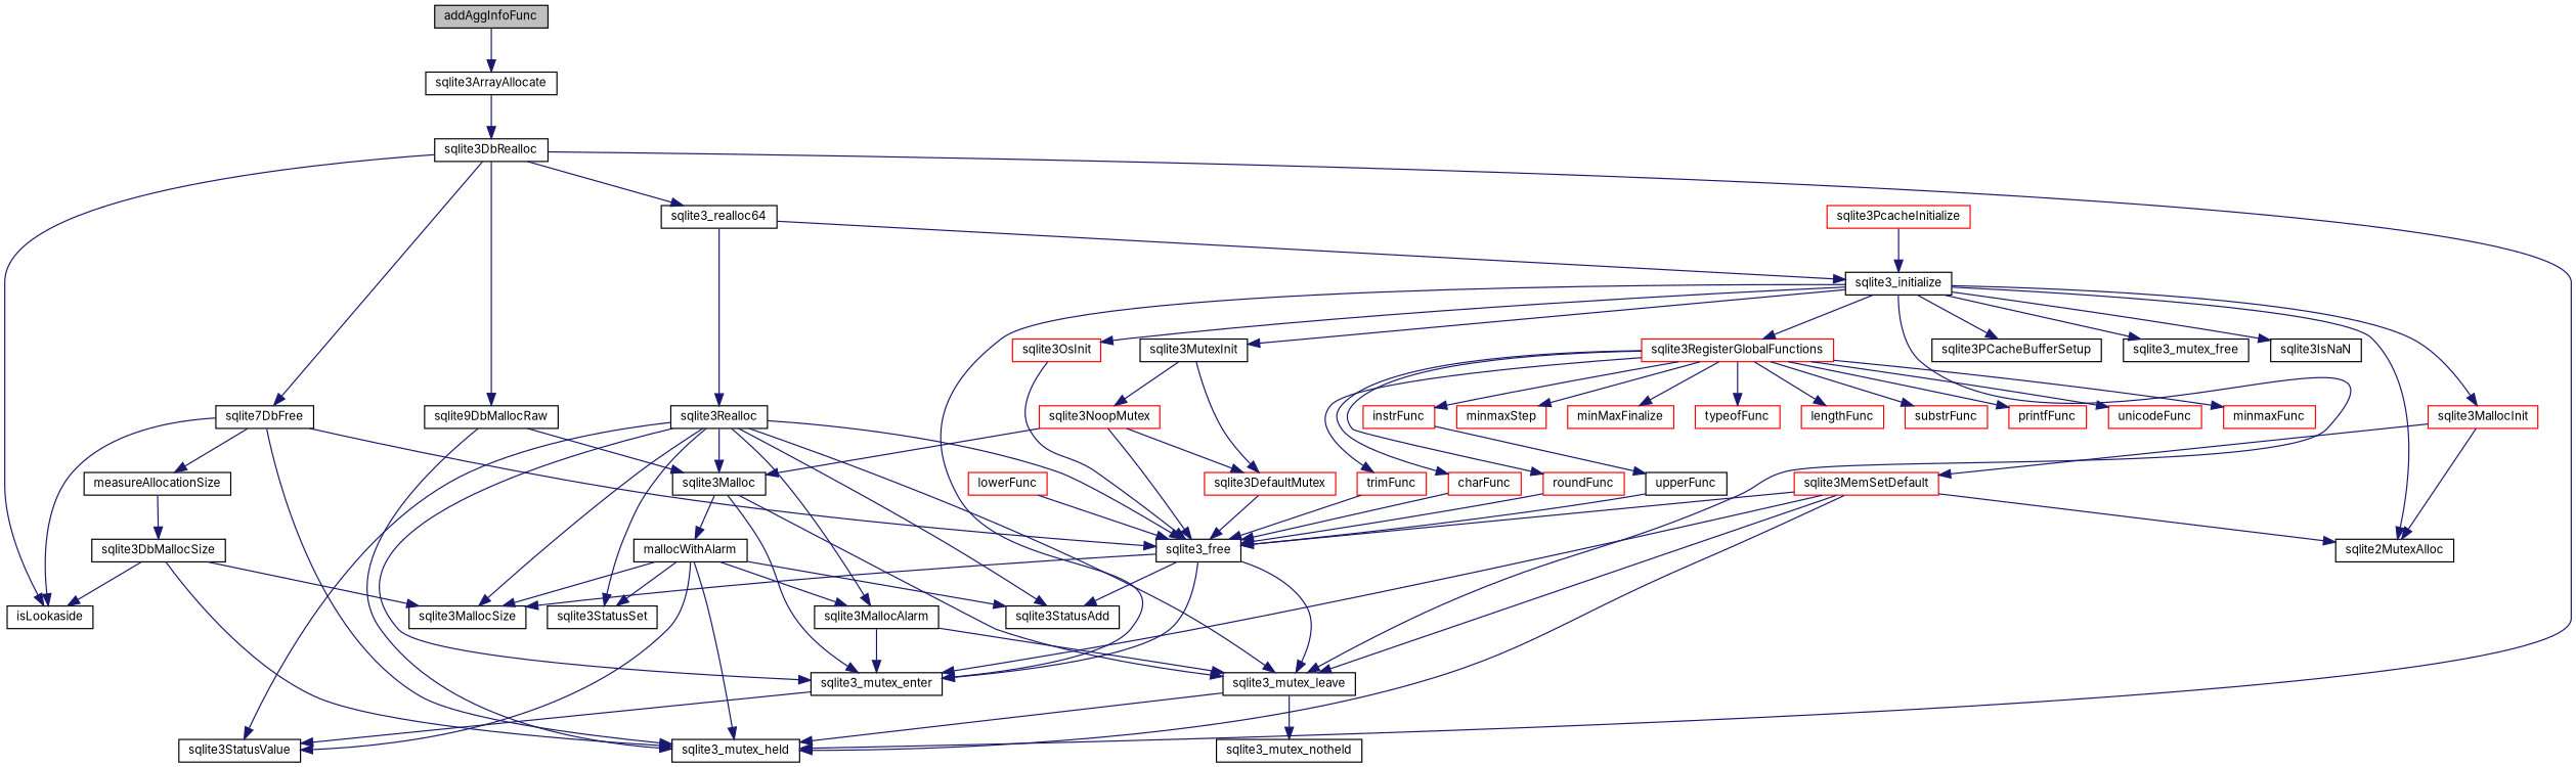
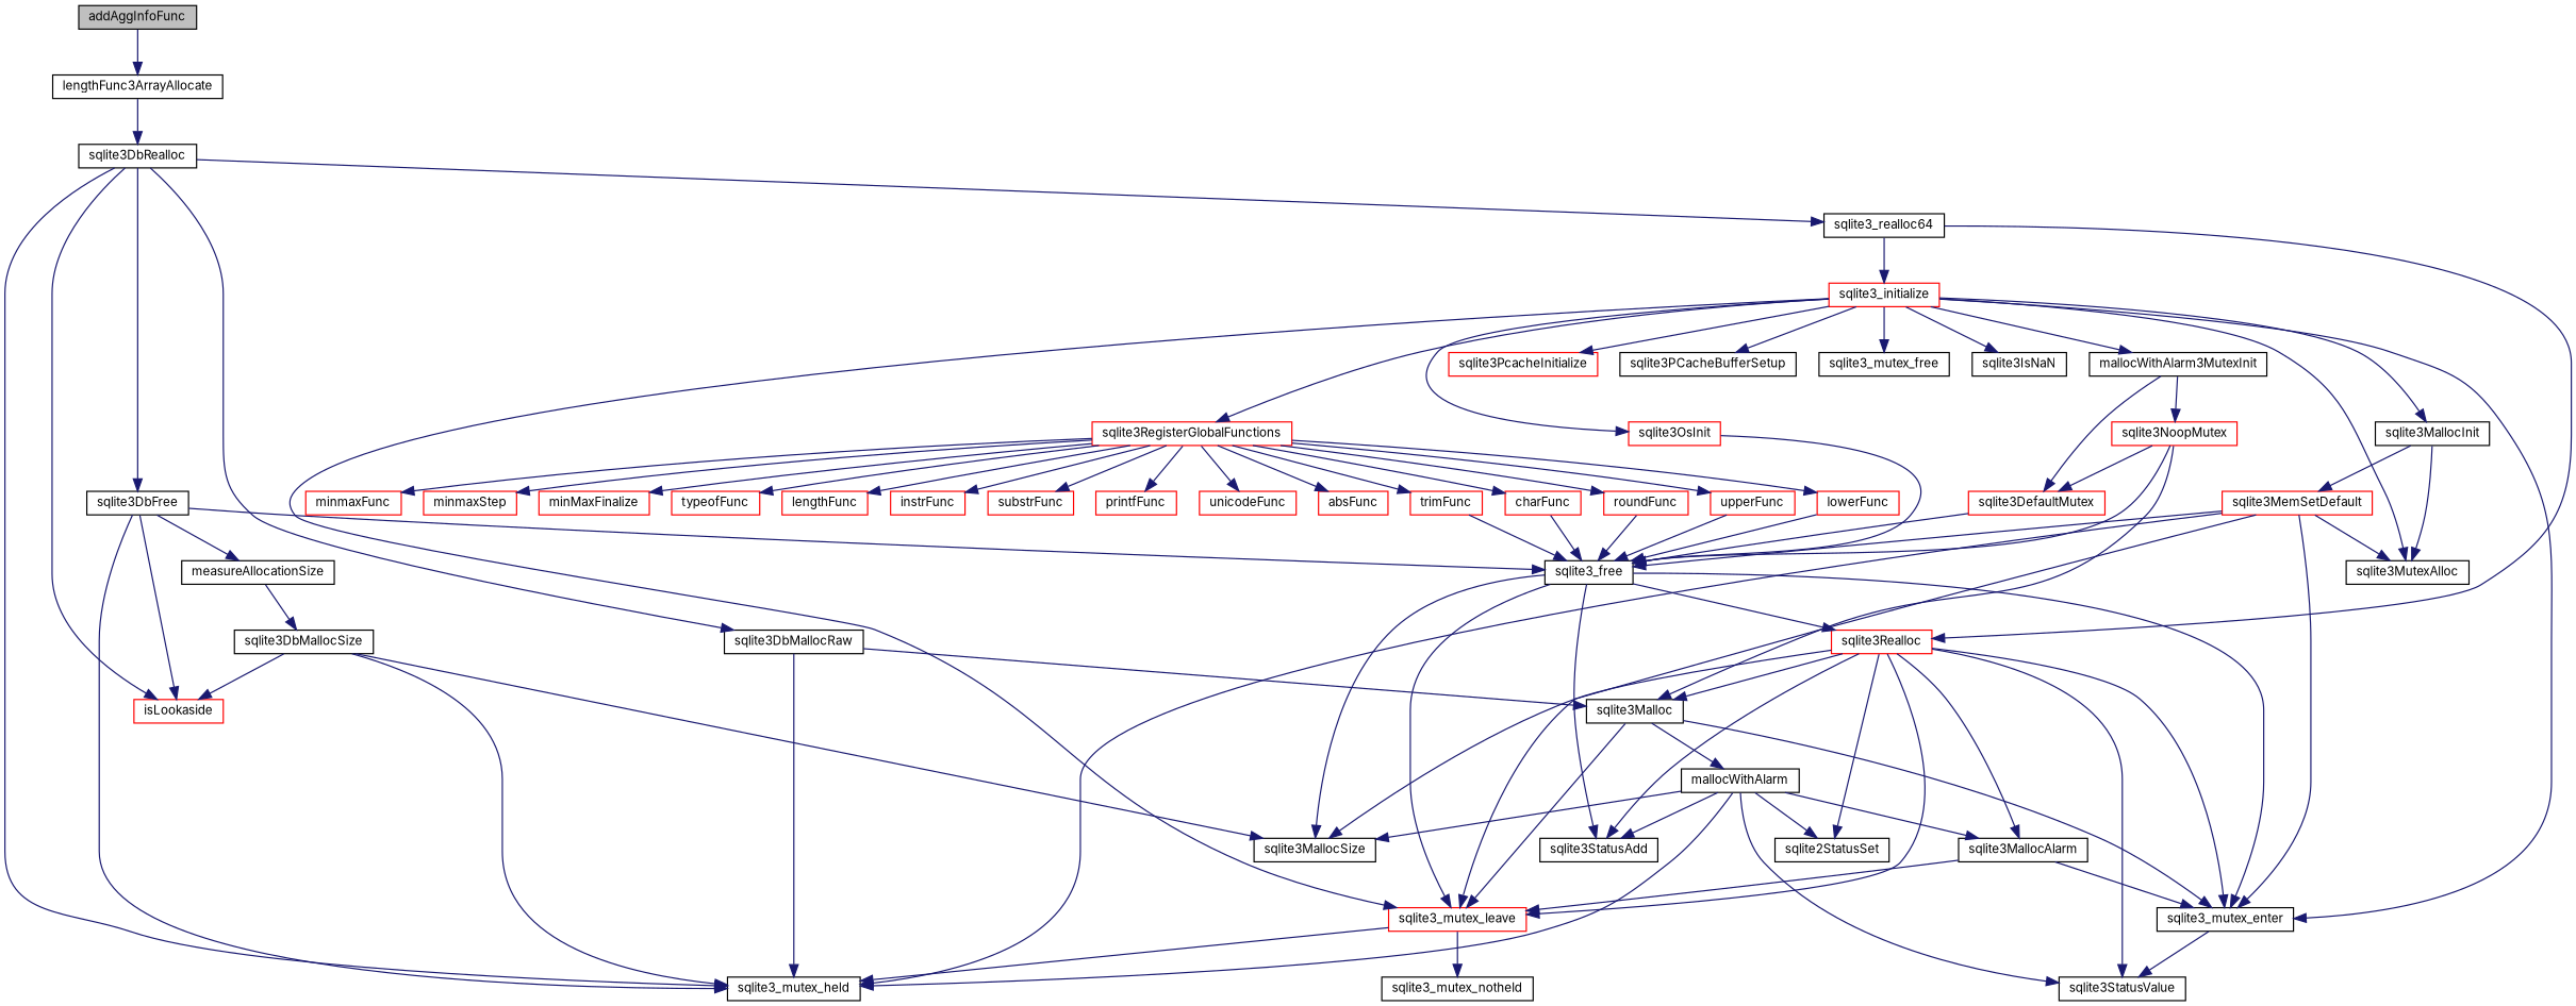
  digraph {
    fontname=Inter
    rankdir=TB
    node [color=black fillcolor=white fontname=Inter fontsize=10 shape=record style=filled]
    edge [color=midnightblue fontname=Inter fontsize=10 labelfontname=FreeSans labelfontsize=10 style=solid]
    n1 [fillcolor=grey75 fontcolor=black height=0.2 label=addAggInfoFunc width=0.4]
-   n2 [height=0.2 label=sqlite3ArrayAllocate width=0.4]
+   n2 [height=0.2 label=lengthFunc3ArrayAllocate width=0.4]
    n3 [height=0.2 label=sqlite3DbRealloc width=0.4]
    n4 [height=0.2 label=sqlite3_mutex_held width=0.4]
-   n5 [height=0.2 label=sqlite9DbMallocRaw width=0.4]
-   n6 [height=0.2 label=isLookaside width=0.4]
-   n7 [height=0.2 label=sqlite7DbFree width=0.4]
+   n5 [height=0.2 label=sqlite3DbMallocRaw width=0.4]
+   n6 [color=red height=0.2 label=isLookaside width=0.4]
+   n7 [height=0.2 label=sqlite3DbFree width=0.4]
    n8 [height=0.2 label=sqlite3_realloc64 width=0.4]
    n9 [height=0.2 label=sqlite3Malloc width=0.4]
    n10 [height=0.2 label=measureAllocationSize width=0.4]
    n11 [height=0.2 label=sqlite3_free width=0.4]
-   n12 [height=0.2 label=sqlite3_initialize width=0.4]
-   n13 [height=0.2 label=sqlite3Realloc width=0.4]
+   n12 [color=red height=0.2 label=sqlite3_initialize width=0.4]
+   n13 [color=red height=0.2 label=sqlite3Realloc width=0.4]
    n14 [height=0.2 label=sqlite3_mutex_enter width=0.4]
    n15 [height=0.2 label=mallocWithAlarm width=0.4]
-   n16 [height=0.2 label=sqlite3_mutex_leave width=0.4]
+   n16 [color=red height=0.2 label=sqlite3_mutex_leave width=0.4]
    n17 [height=0.2 label=sqlite3StatusValue width=0.4]
-   n18 [height=0.2 label=sqlite3StatusSet width=0.4]
+   n18 [height=0.2 label=sqlite2StatusSet width=0.4]
    n19 [height=0.2 label=sqlite3MallocAlarm width=0.4]
    n20 [height=0.2 label=sqlite3MallocSize width=0.4]
    n21 [height=0.2 label=sqlite3StatusAdd width=0.4]
    n22 [height=0.2 label=sqlite3_mutex_notheld width=0.4]
    n23 [height=0.2 label=sqlite3DbMallocSize width=0.4]
-   n24 [height=0.2 label=sqlite3MutexInit width=0.4]
-   n25 [height=0.2 label=sqlite2MutexAlloc width=0.4]
-   n26 [color=red height=0.2 label=sqlite3MallocInit width=0.4]
+   n24 [height=0.2 label=mallocWithAlarm3MutexInit width=0.4]
+   n25 [height=0.2 label=sqlite3MutexAlloc width=0.4]
+   n26 [height=0.2 label=sqlite3MallocInit width=0.4]
    n27 [color=red height=0.2 label=sqlite3RegisterGlobalFunctions width=0.4]
    n28 [color=red height=0.2 label=sqlite3PcacheInitialize width=0.4]
    n29 [color=red height=0.2 label=sqlite3OsInit width=0.4]
    n30 [height=0.2 label=sqlite3PCacheBufferSetup width=0.4]
    n31 [height=0.2 label=sqlite3_mutex_free width=0.4]
    n32 [height=0.2 label=sqlite3IsNaN width=0.4]
    n33 [color=red height=0.2 label=sqlite3DefaultMutex width=0.4]
    n34 [color=red height=0.2 label=sqlite3NoopMutex width=0.4]
    n35 [color=red height=0.2 label=sqlite3MemSetDefault width=0.4]
    n36 [color=red height=0.2 label=trimFunc width=0.4]
    n37 [color=red height=0.2 label=minmaxFunc width=0.4]
    n38 [color=red height=0.2 label=minmaxStep width=0.4]
    n39 [color=red height=0.2 label=minMaxFinalize width=0.4]
    n40 [color=red height=0.2 label=typeofFunc width=0.4]
    n41 [color=red height=0.2 label=lengthFunc width=0.4]
    n42 [color=red height=0.2 label=instrFunc width=0.4]
    n43 [color=red height=0.2 label=substrFunc width=0.4]
    n44 [color=red height=0.2 label=printfFunc width=0.4]
    n45 [color=red height=0.2 label=unicodeFunc width=0.4]
    n46 [color=red height=0.2 label=charFunc width=0.4]
+   n47 [color=red height=0.2 label=absFunc width=0.4]
    n48 [color=red height=0.2 label=roundFunc width=0.4]
-   n49 [height=0.2 label=upperFunc width=0.4]
+   n49 [color=red height=0.2 label=upperFunc width=0.4]
    n50 [color=red height=0.2 label=lowerFunc width=0.4]
    n1 -> n2
    n2 -> n3
    n3 -> n4
    n3 -> n5
    n3 -> n6
    n3 -> n7
    n3 -> n8
    n5 -> n4
    n5 -> n9
    n7 -> n4
    n7 -> n6
    n7 -> n10
    n7 -> n11
    n8 -> n12
    n8 -> n13
    n9 -> n14
    n9 -> n15
    n9 -> n16
    n10 -> n23
    n11 -> n14
    n11 -> n16
    n11 -> n20
    n11 -> n21
    n12 -> n14
    n12 -> n16
    n12 -> n24
    n12 -> n25
    n12 -> n26
    n12 -> n27
-   n28 -> n12
+   n12 -> n28
    n12 -> n29
    n12 -> n30
    n12 -> n31
    n12 -> n32
    n13 -> n9
-   n13 -> n11
+   n11 -> n13
    n13 -> n14
    n13 -> n16
    n13 -> n17
    n13 -> n18
    n13 -> n19
    n13 -> n20
    n13 -> n21
    n14 -> n17
    n15 -> n4
    n15 -> n17
    n15 -> n18
    n15 -> n19
    n15 -> n20
    n15 -> n21
    n16 -> n4
    n16 -> n22
    n19 -> n14
    n19 -> n16
    n23 -> n4
    n23 -> n6
    n23 -> n20
    n24 -> n33
    n24 -> n34
    n26 -> n25
    n26 -> n35
    n27 -> n36
    n27 -> n37
    n27 -> n38
    n27 -> n39
    n27 -> n40
    n27 -> n41
    n27 -> n42
    n27 -> n43
    n27 -> n44
    n27 -> n45
    n27 -> n46
+   n27 -> n47
    n27 -> n48
-   n42 -> n49
+   n27 -> n49
+   n27 -> n50
    n29 -> n11
    n33 -> n11
    n34 -> n9
    n34 -> n11
    n34 -> n33
    n35 -> n4
    n35 -> n11
    n35 -> n14
    n35 -> n16
    n35 -> n25
    n36 -> n11
    n46 -> n11
    n48 -> n11
    n49 -> n11
    n50 -> n11
  }
